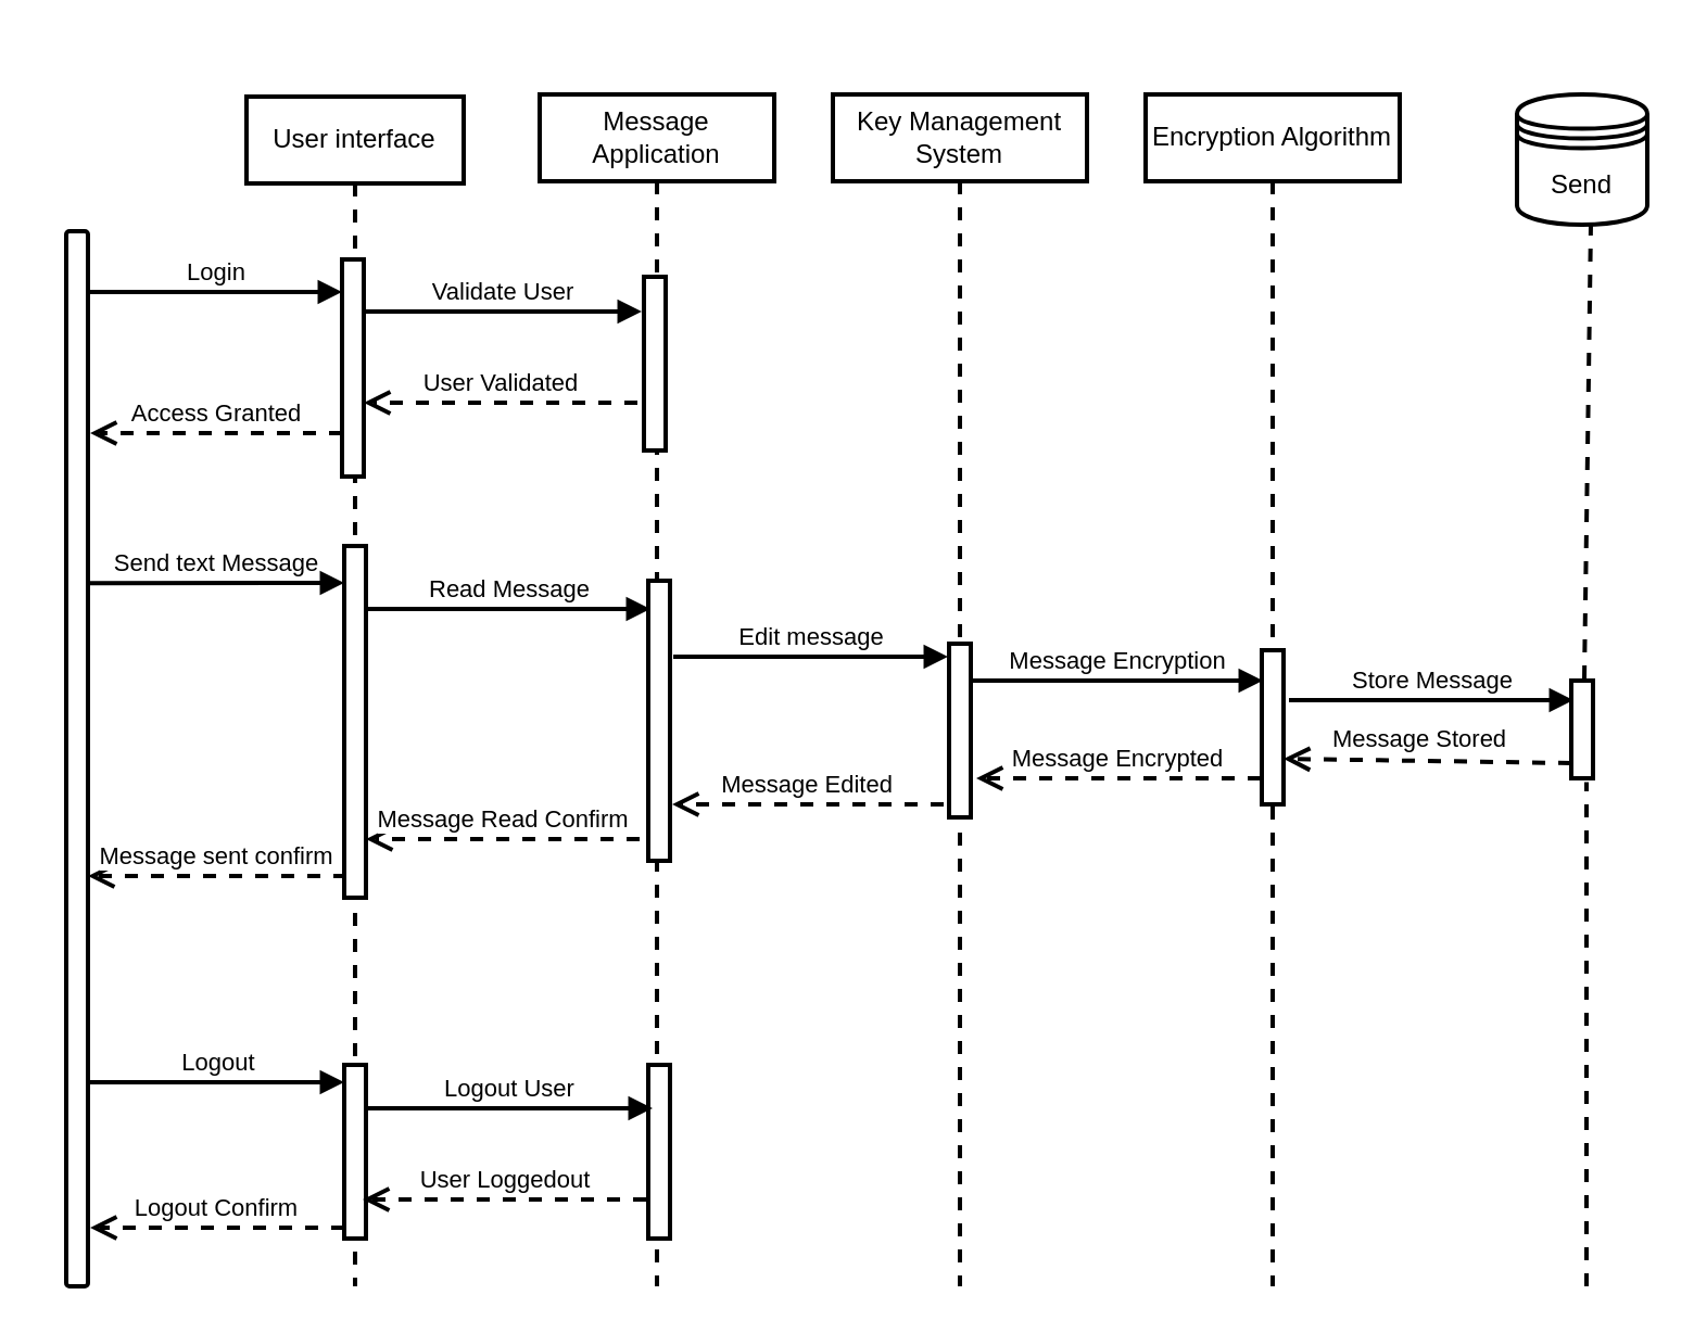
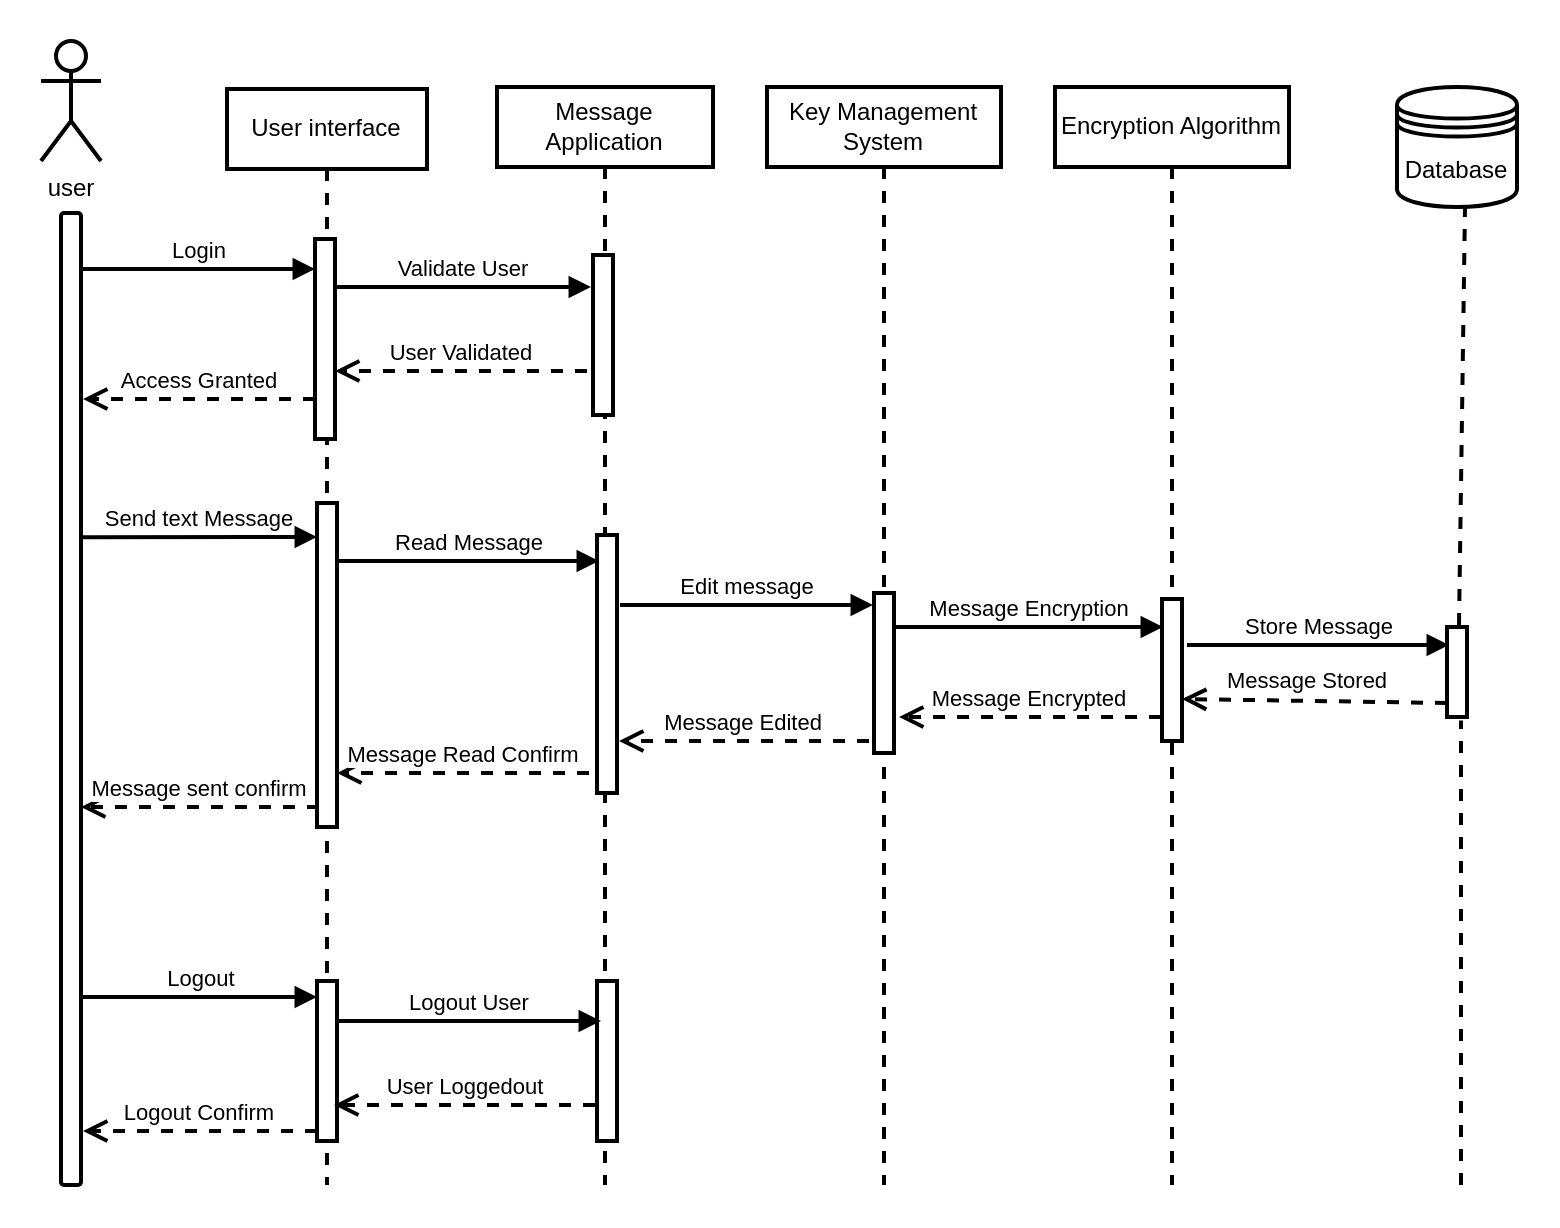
  <mxCell id="0" />
  <mxCell id="1" parent="0" />
+ <mxCell id="2" value="user&lt;br&gt;" style="shape=umlActor;verticalLabelPosition=bottom;verticalAlign=top;html=1;outlineConnect=0;labelBackgroundColor=none;rounded=1;strokeWidth=2;" parent="1" vertex="1"><mxGeometry x="20" y="20" width="30" height="60" as="geometry" /></mxCell>
  <mxCell id="3" value="" style="endArrow=none;dashed=1;html=1;rounded=1;labelBackgroundColor=none;fontColor=default;strokeWidth=2;" parent="1" target="4" edge="1"><mxGeometry width="50" height="50" relative="1" as="geometry"><mxPoint x="35" y="500" as="sourcePoint" /><mxPoint x="35" y="80" as="targetPoint" /></mxGeometry></mxCell>
  <mxCell id="4" value="" style="rounded=1;whiteSpace=wrap;html=1;labelBackgroundColor=none;strokeWidth=2;" parent="1" vertex="1"><mxGeometry x="30" y="106" width="10" height="486" as="geometry" /></mxCell>
  <mxCell id="5" value="Message Application" style="shape=umlLifeline;perimeter=lifelinePerimeter;whiteSpace=wrap;html=1;container=1;dropTarget=0;collapsible=0;recursiveResize=0;outlineConnect=0;portConstraint=eastwest;newEdgeStyle={&quot;curved&quot;:0,&quot;rounded&quot;:0};strokeWidth=2;" parent="1" vertex="1"><mxGeometry x="248" y="43" width="108" height="549" as="geometry" /></mxCell>
  <mxCell id="6" value="" style="html=1;points=[[0,0,0,0,5],[0,1,0,0,-5],[1,0,0,0,5],[1,1,0,0,-5]];perimeter=orthogonalPerimeter;outlineConnect=0;targetShapes=umlLifeline;portConstraint=eastwest;newEdgeStyle={&quot;curved&quot;:0,&quot;rounded&quot;:0};strokeWidth=2;" parent="5" vertex="1"><mxGeometry x="48" y="84" width="10" height="80" as="geometry" /></mxCell>
  <mxCell id="7" value="" style="html=1;points=[[0,0,0,0,5],[0,1,0,0,-5],[1,0,0,0,5],[1,1,0,0,-5]];perimeter=orthogonalPerimeter;outlineConnect=0;targetShapes=umlLifeline;portConstraint=eastwest;newEdgeStyle={&quot;curved&quot;:0,&quot;rounded&quot;:0};strokeWidth=2;" parent="5" vertex="1"><mxGeometry x="50" y="224" width="10" height="129" as="geometry" /></mxCell>
  <mxCell id="8" value="" style="html=1;points=[[0,0,0,0,5],[0,1,0,0,-5],[1,0,0,0,5],[1,1,0,0,-5]];perimeter=orthogonalPerimeter;outlineConnect=0;targetShapes=umlLifeline;portConstraint=eastwest;newEdgeStyle={&quot;curved&quot;:0,&quot;rounded&quot;:0};strokeWidth=2;" parent="5" vertex="1"><mxGeometry x="50" y="447" width="10" height="80" as="geometry" /></mxCell>
  <mxCell id="9" value="Validate User" style="html=1;verticalAlign=bottom;endArrow=block;curved=0;rounded=0;strokeWidth=2;" parent="1" edge="1"><mxGeometry relative="1" as="geometry"><mxPoint x="167" y="143" as="sourcePoint" /><mxPoint x="295" y="143" as="targetPoint" /><Array as="points"><mxPoint x="232" y="143" /></Array></mxGeometry></mxCell>
  <mxCell id="10" value="User Validated" style="html=1;verticalAlign=bottom;endArrow=open;dashed=1;endSize=8;curved=0;rounded=0;strokeWidth=2;" parent="1" edge="1"><mxGeometry relative="1" as="geometry"><mxPoint x="167" y="185" as="targetPoint" /><mxPoint x="293" y="185" as="sourcePoint" /></mxGeometry></mxCell>
  <mxCell id="11" value="Key Management System" style="shape=umlLifeline;perimeter=lifelinePerimeter;whiteSpace=wrap;html=1;container=1;dropTarget=0;collapsible=0;recursiveResize=0;outlineConnect=0;portConstraint=eastwest;newEdgeStyle={&quot;curved&quot;:0,&quot;rounded&quot;:0};strokeWidth=2;" parent="1" vertex="1"><mxGeometry x="383" y="43" width="117" height="549" as="geometry" /></mxCell>
  <mxCell id="12" value="" style="html=1;points=[[0,0,0,0,5],[0,1,0,0,-5],[1,0,0,0,5],[1,1,0,0,-5]];perimeter=orthogonalPerimeter;outlineConnect=0;targetShapes=umlLifeline;portConstraint=eastwest;newEdgeStyle={&quot;curved&quot;:0,&quot;rounded&quot;:0};strokeWidth=2;" parent="11" vertex="1"><mxGeometry x="53.5" y="253" width="10" height="80" as="geometry" /></mxCell>
  <mxCell id="13" value="User interface" style="shape=umlLifeline;perimeter=lifelinePerimeter;whiteSpace=wrap;html=1;container=1;dropTarget=0;collapsible=0;recursiveResize=0;outlineConnect=0;portConstraint=eastwest;newEdgeStyle={&quot;curved&quot;:0,&quot;rounded&quot;:0};strokeWidth=2;" parent="1" vertex="1"><mxGeometry x="113" y="44" width="100" height="548" as="geometry" /></mxCell>
  <mxCell id="14" value="" style="html=1;points=[[0,0,0,0,5],[0,1,0,0,-5],[1,0,0,0,5],[1,1,0,0,-5]];perimeter=orthogonalPerimeter;outlineConnect=0;targetShapes=umlLifeline;portConstraint=eastwest;newEdgeStyle={&quot;curved&quot;:0,&quot;rounded&quot;:0};strokeWidth=2;" parent="13" vertex="1"><mxGeometry x="44" y="75" width="10" height="100" as="geometry" /></mxCell>
  <mxCell id="15" value="Login" style="html=1;verticalAlign=bottom;endArrow=block;curved=0;rounded=0;entryX=0;entryY=0;entryDx=0;entryDy=5;strokeWidth=2;" parent="13" edge="1"><mxGeometry relative="1" as="geometry"><mxPoint x="-72" y="90" as="sourcePoint" /><mxPoint x="44" y="90.0" as="targetPoint" /></mxGeometry></mxCell>
  <mxCell id="16" value="" style="html=1;points=[[0,0,0,0,5],[0,1,0,0,-5],[1,0,0,0,5],[1,1,0,0,-5]];perimeter=orthogonalPerimeter;outlineConnect=0;targetShapes=umlLifeline;portConstraint=eastwest;newEdgeStyle={&quot;curved&quot;:0,&quot;rounded&quot;:0};strokeWidth=2;" parent="13" vertex="1"><mxGeometry x="45" y="207" width="10" height="162" as="geometry" /></mxCell>
  <mxCell id="17" value="" style="html=1;points=[[0,0,0,0,5],[0,1,0,0,-5],[1,0,0,0,5],[1,1,0,0,-5]];perimeter=orthogonalPerimeter;outlineConnect=0;targetShapes=umlLifeline;portConstraint=eastwest;newEdgeStyle={&quot;curved&quot;:0,&quot;rounded&quot;:0};strokeWidth=2;" parent="13" vertex="1"><mxGeometry x="45" y="446" width="10" height="80" as="geometry" /></mxCell>
  <mxCell id="18" value="Access Granted" style="html=1;verticalAlign=bottom;endArrow=open;dashed=1;endSize=8;curved=0;rounded=0;strokeWidth=2;" parent="1" source="14" edge="1"><mxGeometry relative="1" as="geometry"><mxPoint x="41" y="199" as="targetPoint" /></mxGeometry></mxCell>
  <mxCell id="19" value="Encryption Algorithm" style="shape=umlLifeline;perimeter=lifelinePerimeter;whiteSpace=wrap;html=1;container=1;dropTarget=0;collapsible=0;recursiveResize=0;outlineConnect=0;portConstraint=eastwest;newEdgeStyle={&quot;curved&quot;:0,&quot;rounded&quot;:0};strokeWidth=2;" parent="1" vertex="1"><mxGeometry x="527" y="43" width="117" height="549" as="geometry" /></mxCell>
  <mxCell id="20" value="" style="html=1;points=[[0,0,0,0,5],[0,1,0,0,-5],[1,0,0,0,5],[1,1,0,0,-5]];perimeter=orthogonalPerimeter;outlineConnect=0;targetShapes=umlLifeline;portConstraint=eastwest;newEdgeStyle={&quot;curved&quot;:0,&quot;rounded&quot;:0};strokeWidth=2;" parent="19" vertex="1"><mxGeometry x="53.5" y="256" width="10" height="71" as="geometry" /></mxCell>
- <mxCell id="21" value="Send" style="shape=datastore;whiteSpace=wrap;html=1;strokeWidth=2;" parent="1" vertex="1"><mxGeometry x="698" y="43" width="60" height="60" as="geometry" /></mxCell>
+ <mxCell id="21" value="Database" style="shape=datastore;whiteSpace=wrap;html=1;strokeWidth=2;" parent="1" vertex="1"><mxGeometry x="698" y="43" width="60" height="60" as="geometry" /></mxCell>
  <mxCell id="22" value="" style="endArrow=none;dashed=1;html=1;rounded=0;exitX=0.4;exitY=-0.022;exitDx=0;exitDy=0;exitPerimeter=0;strokeWidth=2;" parent="1" edge="1"><mxGeometry width="50" height="50" relative="1" as="geometry"><mxPoint x="729" y="312.01" as="sourcePoint" /><mxPoint x="732" y="103" as="targetPoint" /></mxGeometry></mxCell>
  <mxCell id="23" value="Send text Message" style="html=1;verticalAlign=bottom;endArrow=block;curved=0;rounded=0;exitX=1.3;exitY=0.462;exitDx=0;exitDy=0;exitPerimeter=0;strokeWidth=2;" parent="1" edge="1"><mxGeometry relative="1" as="geometry"><mxPoint x="40" y="268.11" as="sourcePoint" /><mxPoint x="158" y="268" as="targetPoint" /></mxGeometry></mxCell>
  <mxCell id="24" value="Message sent confirm" style="html=1;verticalAlign=bottom;endArrow=open;dashed=1;endSize=8;curved=0;rounded=0;entryX=1.5;entryY=0.632;entryDx=0;entryDy=0;entryPerimeter=0;strokeWidth=2;" parent="1" edge="1"><mxGeometry relative="1" as="geometry"><mxPoint x="40" y="402.96" as="targetPoint" /><mxPoint x="159" y="403" as="sourcePoint" /></mxGeometry></mxCell>
  <mxCell id="25" value="Read Message" style="html=1;verticalAlign=bottom;endArrow=block;curved=0;rounded=0;strokeWidth=2;" parent="1" edge="1"><mxGeometry relative="1" as="geometry"><mxPoint x="168" y="280" as="sourcePoint" /><mxPoint x="299" y="280" as="targetPoint" /></mxGeometry></mxCell>
  <mxCell id="26" value="Message Read Confirm" style="html=1;verticalAlign=bottom;endArrow=open;dashed=1;endSize=8;curved=0;rounded=0;strokeWidth=2;" parent="1" edge="1"><mxGeometry relative="1" as="geometry"><mxPoint x="168" y="386" as="targetPoint" /><mxPoint x="294" y="386" as="sourcePoint" /></mxGeometry></mxCell>
  <mxCell id="27" value="Edit message" style="html=1;verticalAlign=bottom;endArrow=block;curved=0;rounded=0;strokeWidth=2;" parent="1" edge="1"><mxGeometry relative="1" as="geometry"><mxPoint x="309.5" y="302" as="sourcePoint" /><mxPoint x="436" y="302" as="targetPoint" /></mxGeometry></mxCell>
  <mxCell id="28" value="Message Edited" style="html=1;verticalAlign=bottom;endArrow=open;dashed=1;endSize=8;curved=0;rounded=0;strokeWidth=2;" parent="1" edge="1"><mxGeometry relative="1" as="geometry"><mxPoint x="434" y="370" as="sourcePoint" /><mxPoint x="309" y="370" as="targetPoint" /></mxGeometry></mxCell>
  <mxCell id="29" value="Message Encryption" style="html=1;verticalAlign=bottom;endArrow=block;curved=0;rounded=0;strokeWidth=2;" parent="1" edge="1"><mxGeometry relative="1" as="geometry"><mxPoint x="446" y="313" as="sourcePoint" /><mxPoint x="581" y="313" as="targetPoint" /></mxGeometry></mxCell>
  <mxCell id="30" value="Message Encrypted" style="html=1;verticalAlign=bottom;endArrow=open;dashed=1;endSize=8;curved=0;rounded=0;strokeWidth=2;" parent="1" edge="1"><mxGeometry relative="1" as="geometry"><mxPoint x="449" y="358" as="targetPoint" /><mxPoint x="580" y="358" as="sourcePoint" /></mxGeometry></mxCell>
  <mxCell id="31" value="" style="endArrow=none;dashed=1;html=1;rounded=0;strokeWidth=2;" parent="1" edge="1"><mxGeometry width="50" height="50" relative="1" as="geometry"><mxPoint x="730" y="592" as="sourcePoint" /><mxPoint x="730" y="359.75" as="targetPoint" /></mxGeometry></mxCell>
  <mxCell id="32" value="" style="html=1;points=[[0,0,0,0,5],[0,1,0,0,-5],[1,0,0,0,5],[1,1,0,0,-5]];perimeter=orthogonalPerimeter;outlineConnect=0;targetShapes=umlLifeline;portConstraint=eastwest;newEdgeStyle={&quot;curved&quot;:0,&quot;rounded&quot;:0};strokeWidth=2;" parent="1" vertex="1"><mxGeometry x="723" y="313" width="10" height="45" as="geometry" /></mxCell>
  <mxCell id="33" value="Store Message" style="html=1;verticalAlign=bottom;endArrow=block;curved=0;rounded=0;strokeWidth=2;" parent="1" edge="1"><mxGeometry relative="1" as="geometry"><mxPoint x="593" y="322" as="sourcePoint" /><mxPoint x="724" y="322" as="targetPoint" /></mxGeometry></mxCell>
  <mxCell id="34" value="Message Stored" style="html=1;verticalAlign=bottom;endArrow=open;dashed=1;endSize=8;curved=0;rounded=0;entryX=1;entryY=1;entryDx=0;entryDy=-5;entryPerimeter=0;strokeWidth=2;" parent="1" edge="1"><mxGeometry x="0.057" y="-1" relative="1" as="geometry"><mxPoint x="590.5" y="349" as="targetPoint" /><mxPoint x="723" y="351" as="sourcePoint" /><mxPoint as="offset" /></mxGeometry></mxCell>
  <mxCell id="35" value="Logout" style="html=1;verticalAlign=bottom;endArrow=block;curved=0;rounded=0;strokeWidth=2;" parent="1" edge="1"><mxGeometry relative="1" as="geometry"><mxPoint x="41" y="498" as="sourcePoint" /><mxPoint x="158" y="498" as="targetPoint" /></mxGeometry></mxCell>
  <mxCell id="36" value="Logout Confirm" style="html=1;verticalAlign=bottom;endArrow=open;dashed=1;endSize=8;curved=0;rounded=0;strokeWidth=2;" parent="1" edge="1"><mxGeometry relative="1" as="geometry"><mxPoint x="41" y="565" as="targetPoint" /><mxPoint x="158" y="565" as="sourcePoint" /></mxGeometry></mxCell>
  <mxCell id="37" value="Logout User" style="html=1;verticalAlign=bottom;endArrow=block;curved=0;rounded=0;entryX=1;entryY=0;entryDx=0;entryDy=5;strokeWidth=2;" parent="1" edge="1"><mxGeometry relative="1" as="geometry"><mxPoint x="168" y="510" as="sourcePoint" /><mxPoint x="300" y="510" as="targetPoint" /></mxGeometry></mxCell>
  <mxCell id="38" value="User Loggedout" style="html=1;verticalAlign=bottom;endArrow=open;dashed=1;endSize=8;curved=0;rounded=0;strokeWidth=2;" parent="1" edge="1"><mxGeometry relative="1" as="geometry"><mxPoint x="166.5" y="552" as="targetPoint" /><mxPoint x="297" y="552" as="sourcePoint" /></mxGeometry></mxCell>
